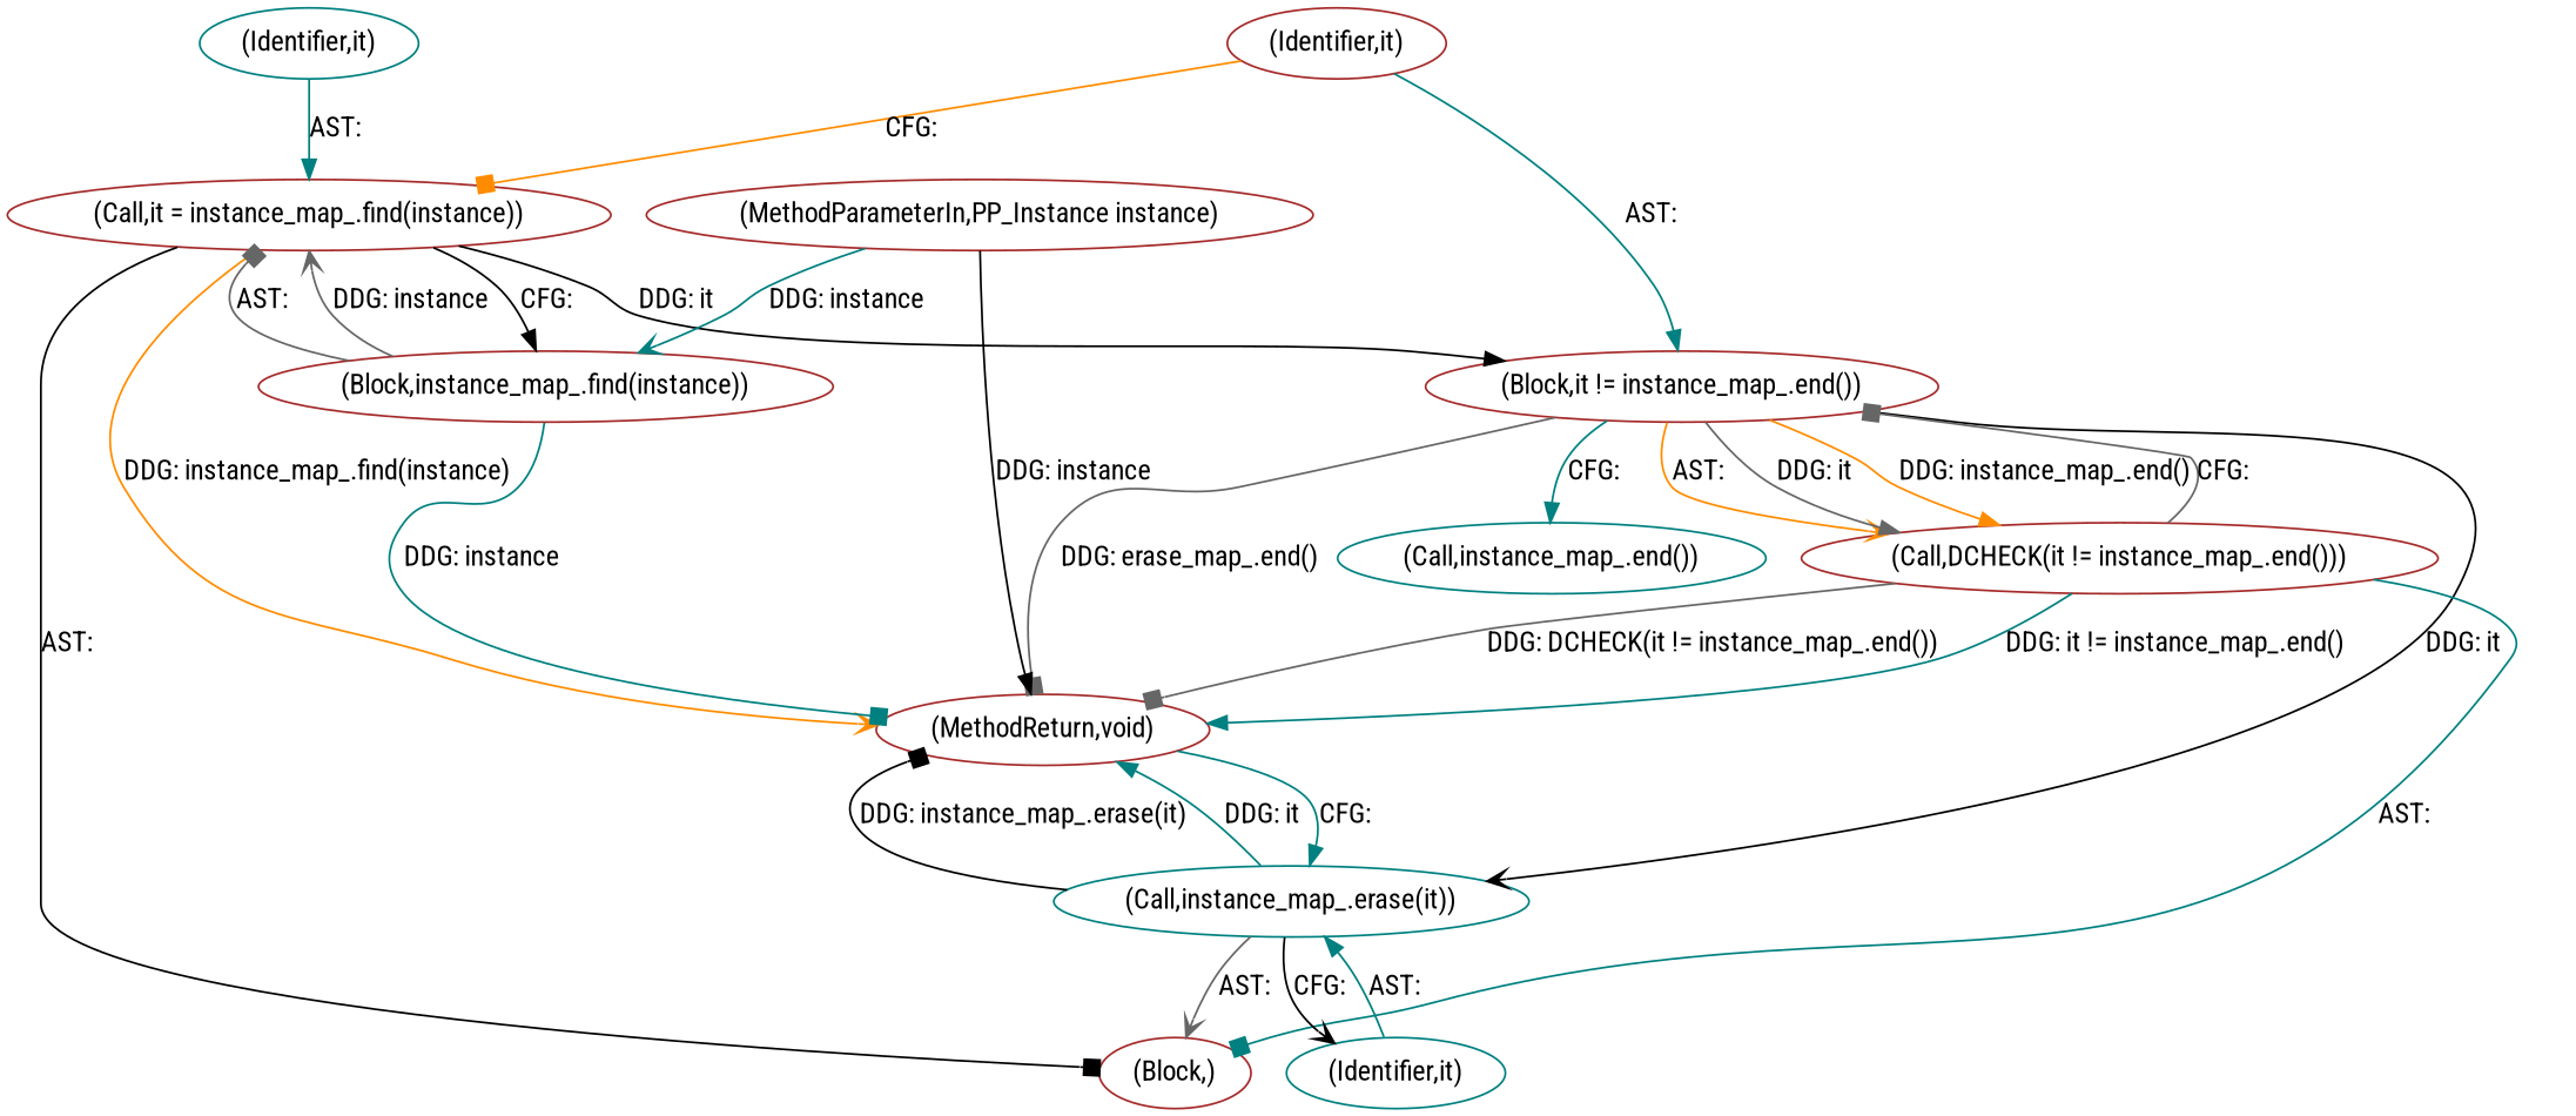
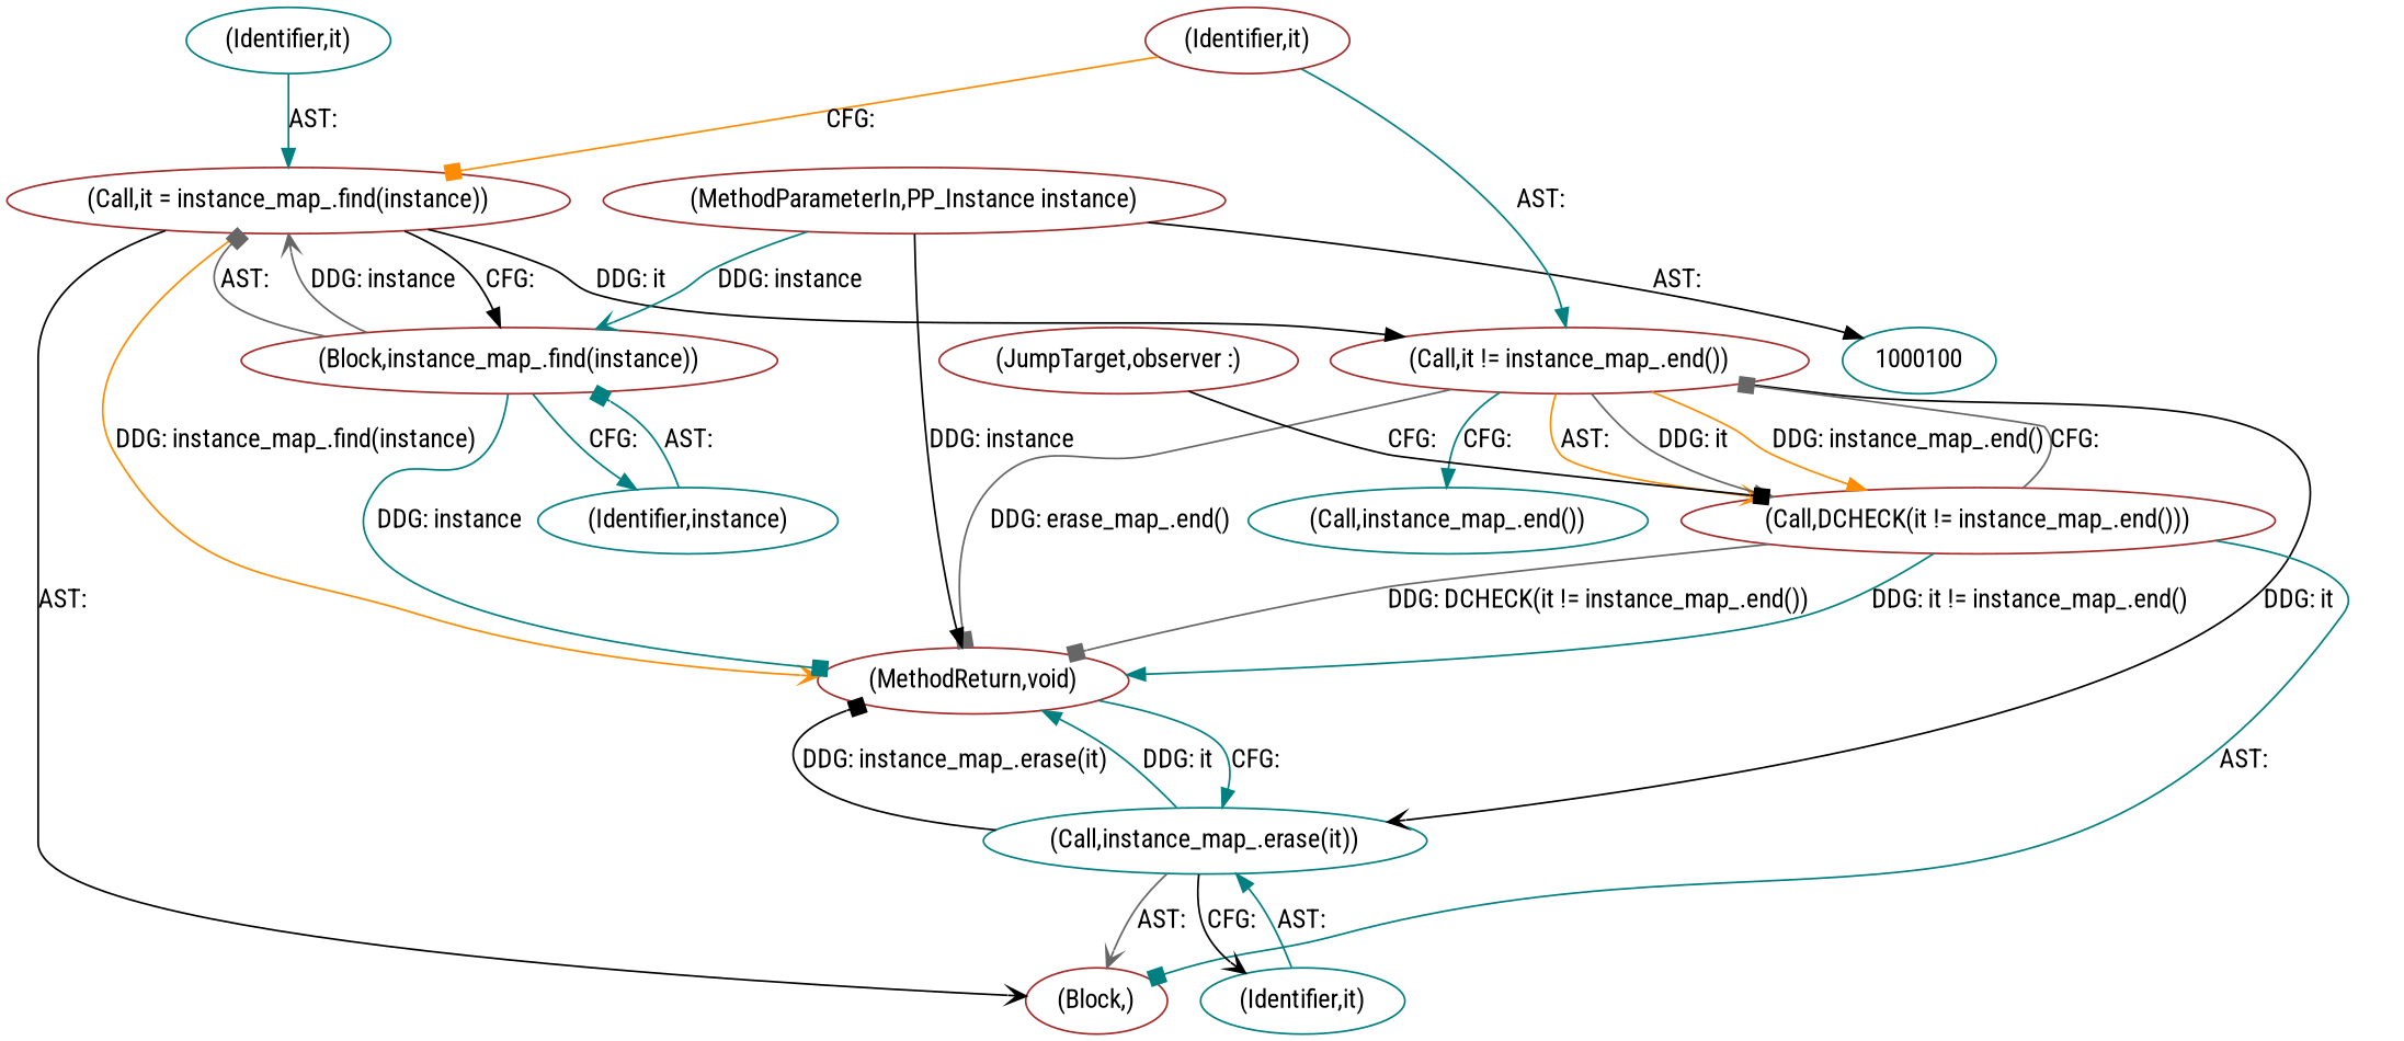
  digraph {
    fontname="Roboto Condensed"
    node [color=brown fontname="Roboto Condensed"]
    edge [arrowhead=normal color=teal fontname="Roboto Condensed"]
-   n1 [label="(Block,it != instance_map_.end())"]
+   n1 [label="(Call,it != instance_map_.end())"]
    n2 [label="(Call,DCHECK(it != instance_map_.end()))"]
    n3 [color=teal label="(Call,instance_map_.erase(it))"]
    n4 [color=teal label="(Call,instance_map_.end())"]
    n5 [label="(MethodReturn,void)"]
    n6 [label="(Block,)"]
    n7 [color=teal label="(Identifier,it)"]
    n8 [label="(Call,it = instance_map_.find(instance))"]
    n9 [label="(Block,instance_map_.find(instance))"]
+   n10 [color=teal label="(Identifier,instance)"]
    n11 [label="(MethodParameterIn,PP_Instance instance)"]
+   1000100 [color=teal]
    n13 [color=teal label="(Identifier,it)"]
    n14 [label="(Identifier,it)"]
+   n15 [label="(JumpTarget,observer :)"]
    n1 -> n2 [arrowhead=vee color=darkorange label="AST: "]
    n1 -> n2 [color=gray40 label="DDG: it"]
    n1 -> n2 [color=darkorange label="DDG: instance_map_.end()"]
    n1 -> n3 [arrowhead=vee color=black label="DDG: it"]
    n1 -> n4 [label="CFG: "]
    n1 -> n5 [arrowhead=box color=gray40 label="DDG: erase_map_.end()"]
    n2 -> n1 [arrowhead=box color=gray40 label="CFG: "]
    n2 -> n5 [arrowhead=box color=gray40 label="DDG: DCHECK(it != instance_map_.end())"]
    n2 -> n5 [label="DDG: it != instance_map_.end()"]
    n2 -> n6 [arrowhead=box label="AST: "]
    n3 -> n5 [arrowhead=box color=black label="DDG: instance_map_.erase(it)"]
    n3 -> n5 [label="DDG: it"]
    n3 -> n6 [arrowhead=vee color=gray40 label="AST: "]
    n3 -> n7 [arrowhead=vee color=black label="CFG: "]
    n5 -> n3 [label="CFG: "]
    n7 -> n3 [label="AST: "]
    n8 -> n1 [color=black label="DDG: it"]
    n8 -> n5 [arrowhead=vee color=darkorange label="DDG: instance_map_.find(instance)"]
-   n8 -> n6 [arrowhead=box color=black label="AST: "]
+   n8 -> n6 [arrowhead=vee color=black label="AST: "]
    n8 -> n9 [color=black label="CFG: "]
    n9 -> n5 [arrowhead=box label="DDG: instance"]
    n9 -> n8 [arrowhead=box color=gray40 label="AST: "]
    n9 -> n8 [arrowhead=vee color=gray40 label="DDG: instance"]
+   n9 -> n10 [label="CFG: "]
+   n10 -> n9 [arrowhead=box label="AST: "]
    n11 -> n5 [color=black label="DDG: instance"]
    n11 -> n9 [arrowhead=vee label="DDG: instance"]
+   n11 -> 1000100 [color=black label="AST: "]
    n13 -> n8 [label="AST: "]
    n14 -> n1 [label="AST: "]
    n14 -> n8 [arrowhead=box color=darkorange label="CFG: "]
+   n15 -> n2 [arrowhead=box color=black label="CFG: "]
  }
